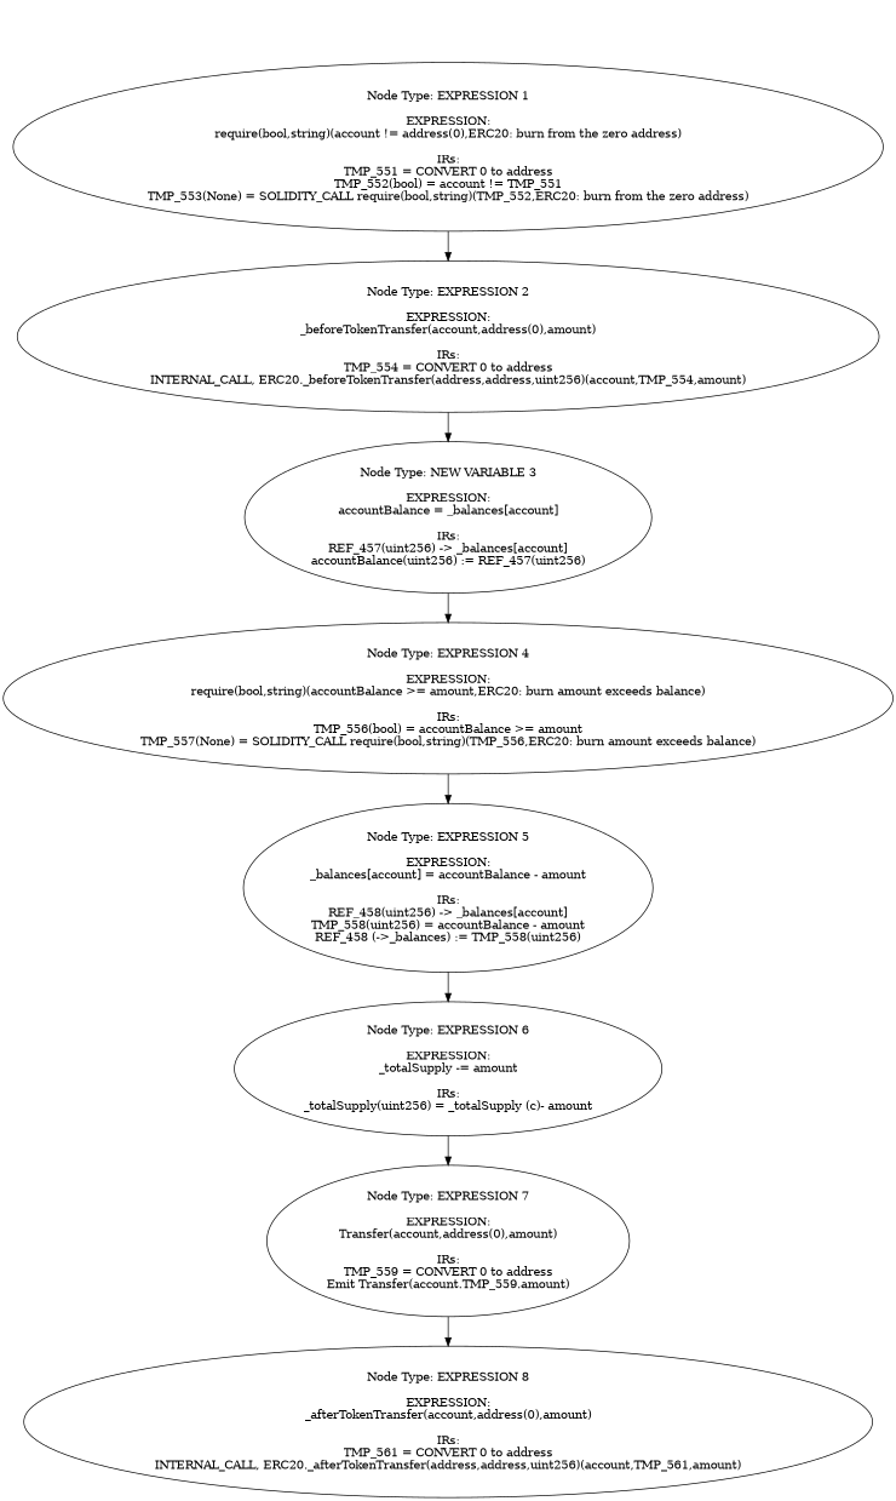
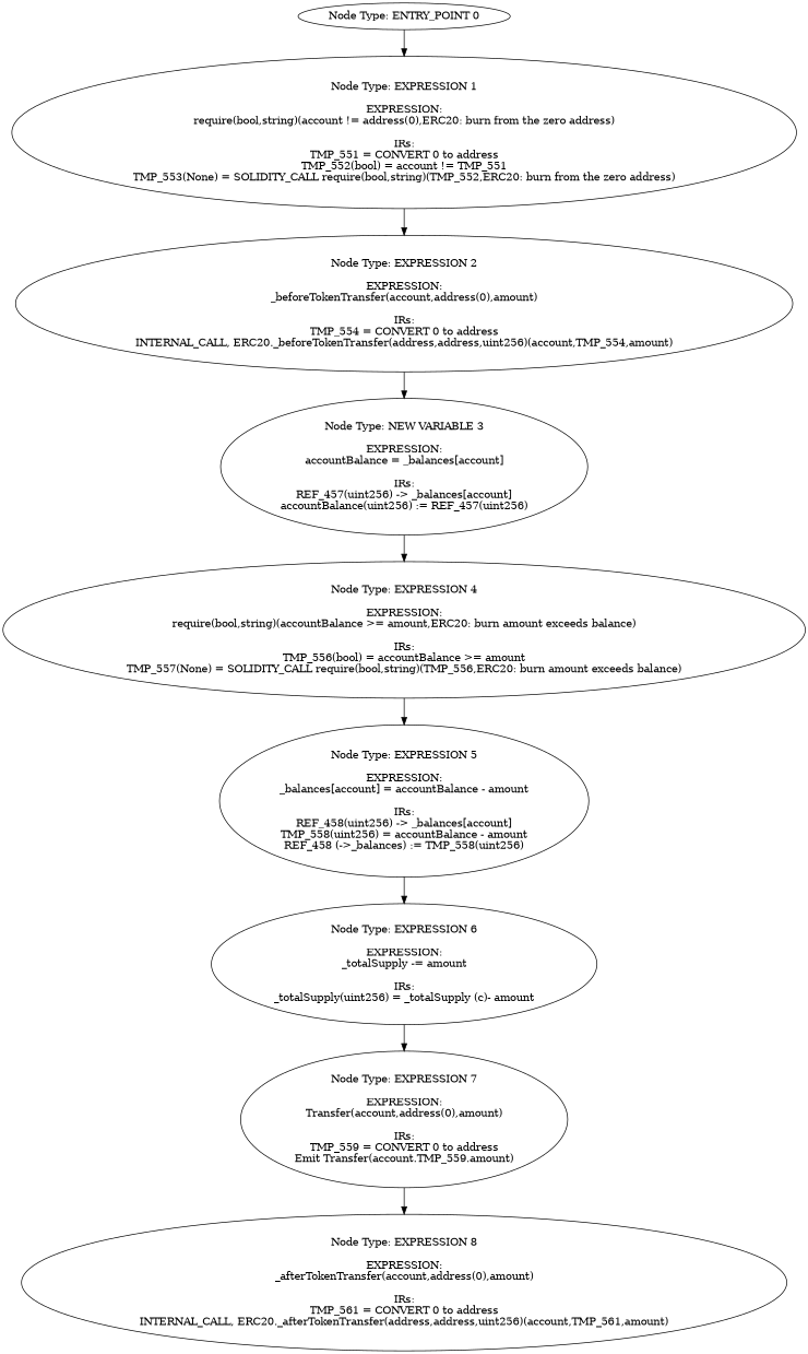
  digraph {
+   n1 [label="Node Type: ENTRY_POINT 0\n"]
    n2 [label="Node Type: EXPRESSION 1\n\nEXPRESSION:\nrequire(bool,string)(account != address(0),ERC20: burn from the zero address)\n\nIRs:\nTMP_551 = CONVERT 0 to address\nTMP_552(bool) = account != TMP_551\nTMP_553(None) = SOLIDITY_CALL require(bool,string)(TMP_552,ERC20: burn from the zero address)"]
    n3 [label="Node Type: EXPRESSION 2\n\nEXPRESSION:\n_beforeTokenTransfer(account,address(0),amount)\n\nIRs:\nTMP_554 = CONVERT 0 to address\nINTERNAL_CALL, ERC20._beforeTokenTransfer(address,address,uint256)(account,TMP_554,amount)"]
    n4 [label="Node Type: NEW VARIABLE 3\n\nEXPRESSION:\naccountBalance = _balances[account]\n\nIRs:\nREF_457(uint256) -> _balances[account]\naccountBalance(uint256) := REF_457(uint256)"]
    n5 [label="Node Type: EXPRESSION 4\n\nEXPRESSION:\nrequire(bool,string)(accountBalance >= amount,ERC20: burn amount exceeds balance)\n\nIRs:\nTMP_556(bool) = accountBalance >= amount\nTMP_557(None) = SOLIDITY_CALL require(bool,string)(TMP_556,ERC20: burn amount exceeds balance)"]
    n6 [label="Node Type: EXPRESSION 5\n\nEXPRESSION:\n_balances[account] = accountBalance - amount\n\nIRs:\nREF_458(uint256) -> _balances[account]\nTMP_558(uint256) = accountBalance - amount\nREF_458 (->_balances) := TMP_558(uint256)"]
    n7 [label="Node Type: EXPRESSION 6\n\nEXPRESSION:\n_totalSupply -= amount\n\nIRs:\n_totalSupply(uint256) = _totalSupply (c)- amount"]
    n8 [label="Node Type: EXPRESSION 7\n\nEXPRESSION:\nTransfer(account,address(0),amount)\n\nIRs:\nTMP_559 = CONVERT 0 to address\nEmit Transfer(account.TMP_559.amount)"]
    n9 [label="Node Type: EXPRESSION 8\n\nEXPRESSION:\n_afterTokenTransfer(account,address(0),amount)\n\nIRs:\nTMP_561 = CONVERT 0 to address\nINTERNAL_CALL, ERC20._afterTokenTransfer(address,address,uint256)(account,TMP_561,amount)"]
+   n1 -> n2
    n2 -> n3
    n3 -> n4
    n4 -> n5
    n5 -> n6
    n6 -> n7
    n7 -> n8
    n8 -> n9
  }
